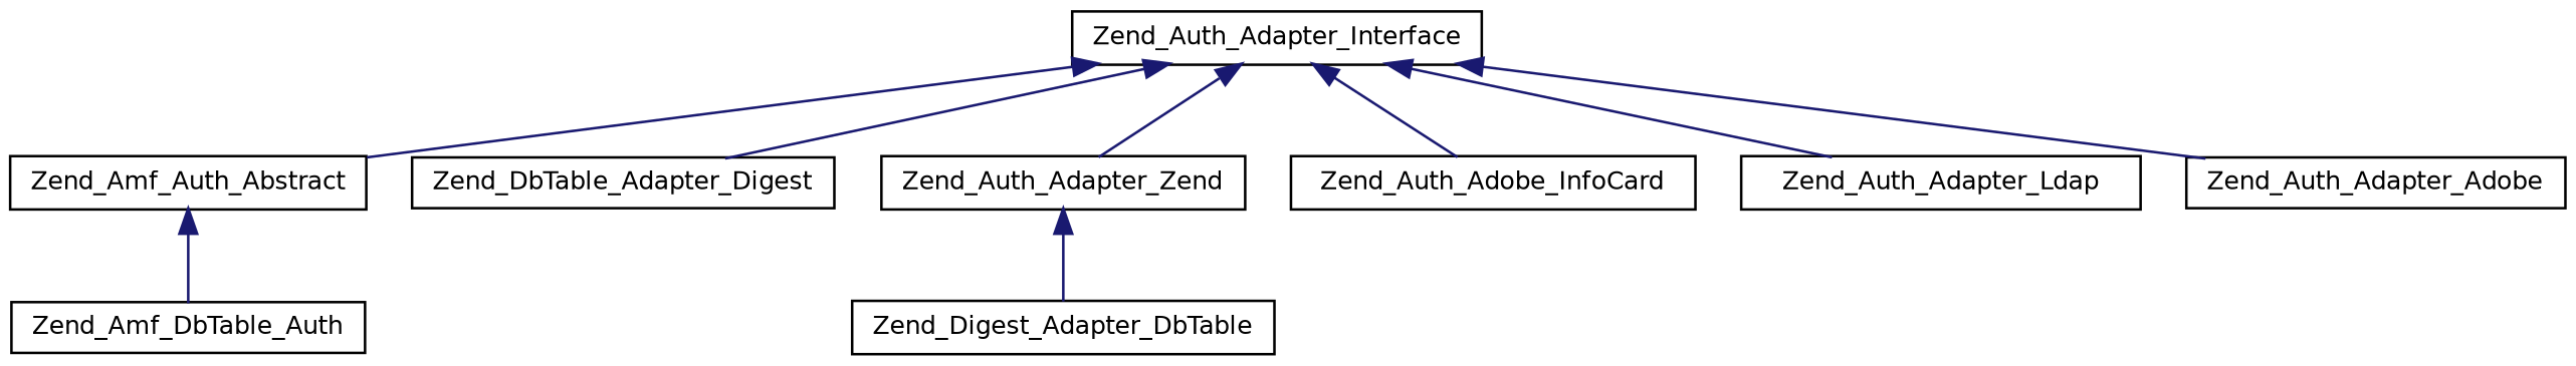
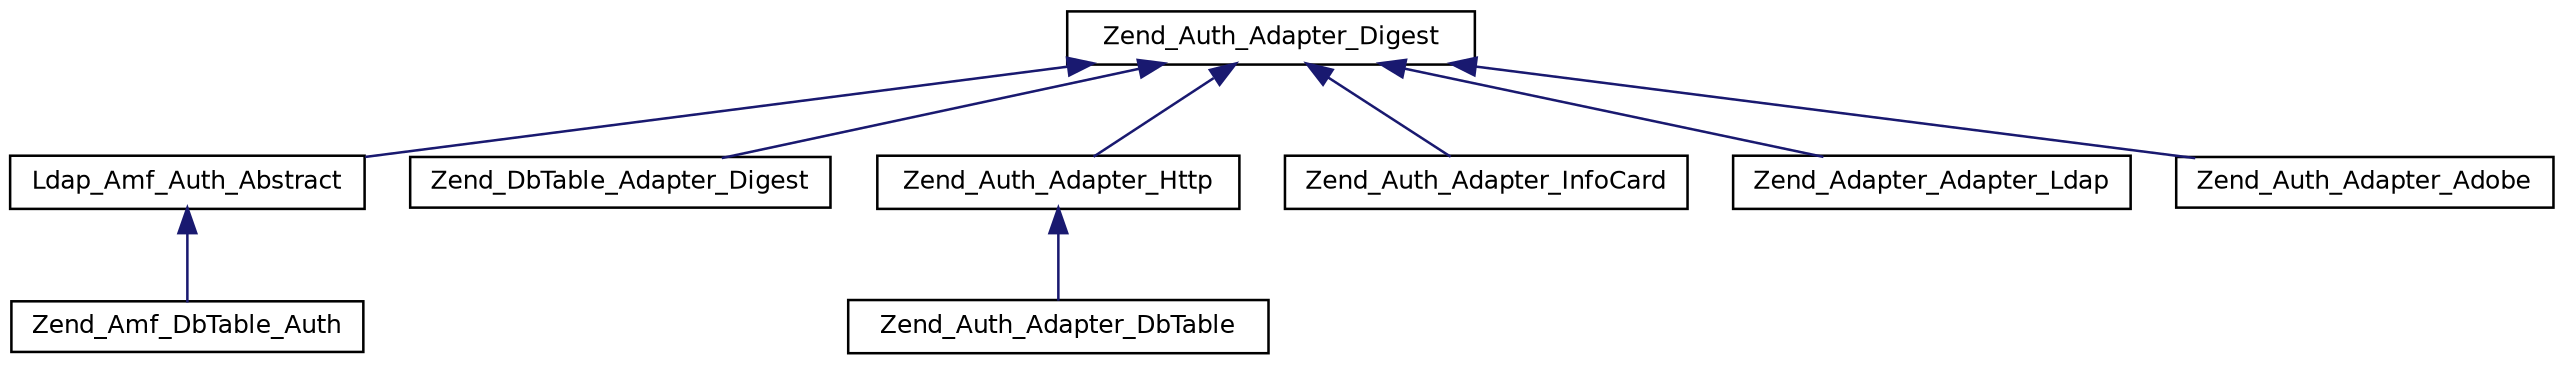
  digraph {
    rankdir=TB
    node [color=black fillcolor=white fontname=Helvetica fontsize=10 shape=record style=filled]
    edge [color=midnightblue dir=back fontname=Helvetica fontsize=10 labelfontname=Helvetica labelfontsize=10 style=solid]
-   n1 [height=0.2 label=Zend_Auth_Adapter_Interface width=0.4]
-   n2 [height=0.2 label=Zend_Amf_Auth_Abstract width=0.4]
+   n1 [height=0.2 label=Zend_Auth_Adapter_Digest width=0.4]
+   n2 [height=0.2 label=Ldap_Amf_Auth_Abstract width=0.4]
    n3 [height=0.2 label=Zend_DbTable_Adapter_Digest width=0.4]
-   n4 [height=0.2 label=Zend_Auth_Adapter_Zend width=0.4]
-   n5 [height=0.2 label=Zend_Auth_Adobe_InfoCard width=0.4]
-   n6 [height=0.2 label=Zend_Auth_Adapter_Ldap width=0.4]
+   n4 [height=0.2 label=Zend_Auth_Adapter_Http width=0.4]
+   n5 [height=0.2 label=Zend_Auth_Adapter_InfoCard width=0.4]
+   n6 [height=0.2 label=Zend_Adapter_Adapter_Ldap width=0.4]
    n7 [height=0.2 label=Zend_Auth_Adapter_Adobe width=0.4]
    n8 [height=0.2 label=Zend_Amf_DbTable_Auth width=0.4]
-   n9 [height=0.2 label=Zend_Digest_Adapter_DbTable width=0.4]
+   n9 [height=0.2 label=Zend_Auth_Adapter_DbTable width=0.4]
    n1 -> n2
    n1 -> n3
    n1 -> n4
    n1 -> n5
    n1 -> n6
    n1 -> n7
    n2 -> n8
    n4 -> n9
  }
